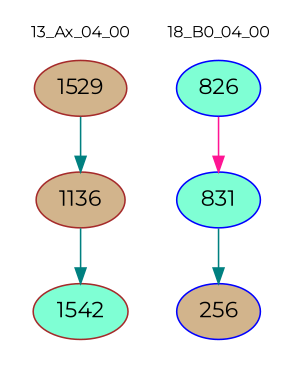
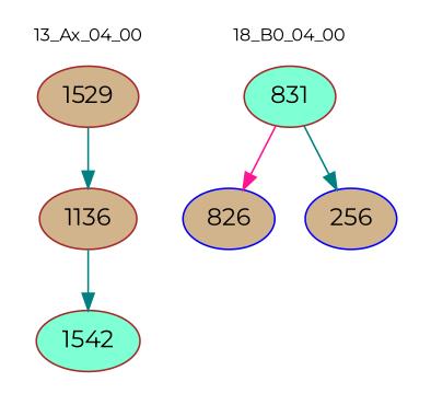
  digraph {
    fontname=Montserrat
    node [color=brown fillcolor=tan fontname=Montserrat style=filled]
    edge [color=teal fontname=Montserrat]
    n1 [label=1529]
    n2 [label=1136]
    n3 [fillcolor=aquamarine label=1542]
-   n4 [color=blue fillcolor=aquamarine label=826]
-   n5 [color=blue fillcolor=aquamarine label=831]
+   n4 [color=blue label=826]
+   n5 [fillcolor=aquamarine label=831]
    n6 [color=blue label=256]
    subgraph cluster_1 {
      color=white
      fontsize=10
      label="13_Ax_04_00"
      n1
      n2
      n3
    }
    subgraph cluster_2 {
      color=white
      fontsize=10
      label="18_B0_04_00"
      n4
      n5
      n6
    }
    n1 -> n2
    n2 -> n3
-   n4 -> n5 [color=deeppink]
+   n5 -> n4 [color=deeppink]
    n5 -> n6
  }
